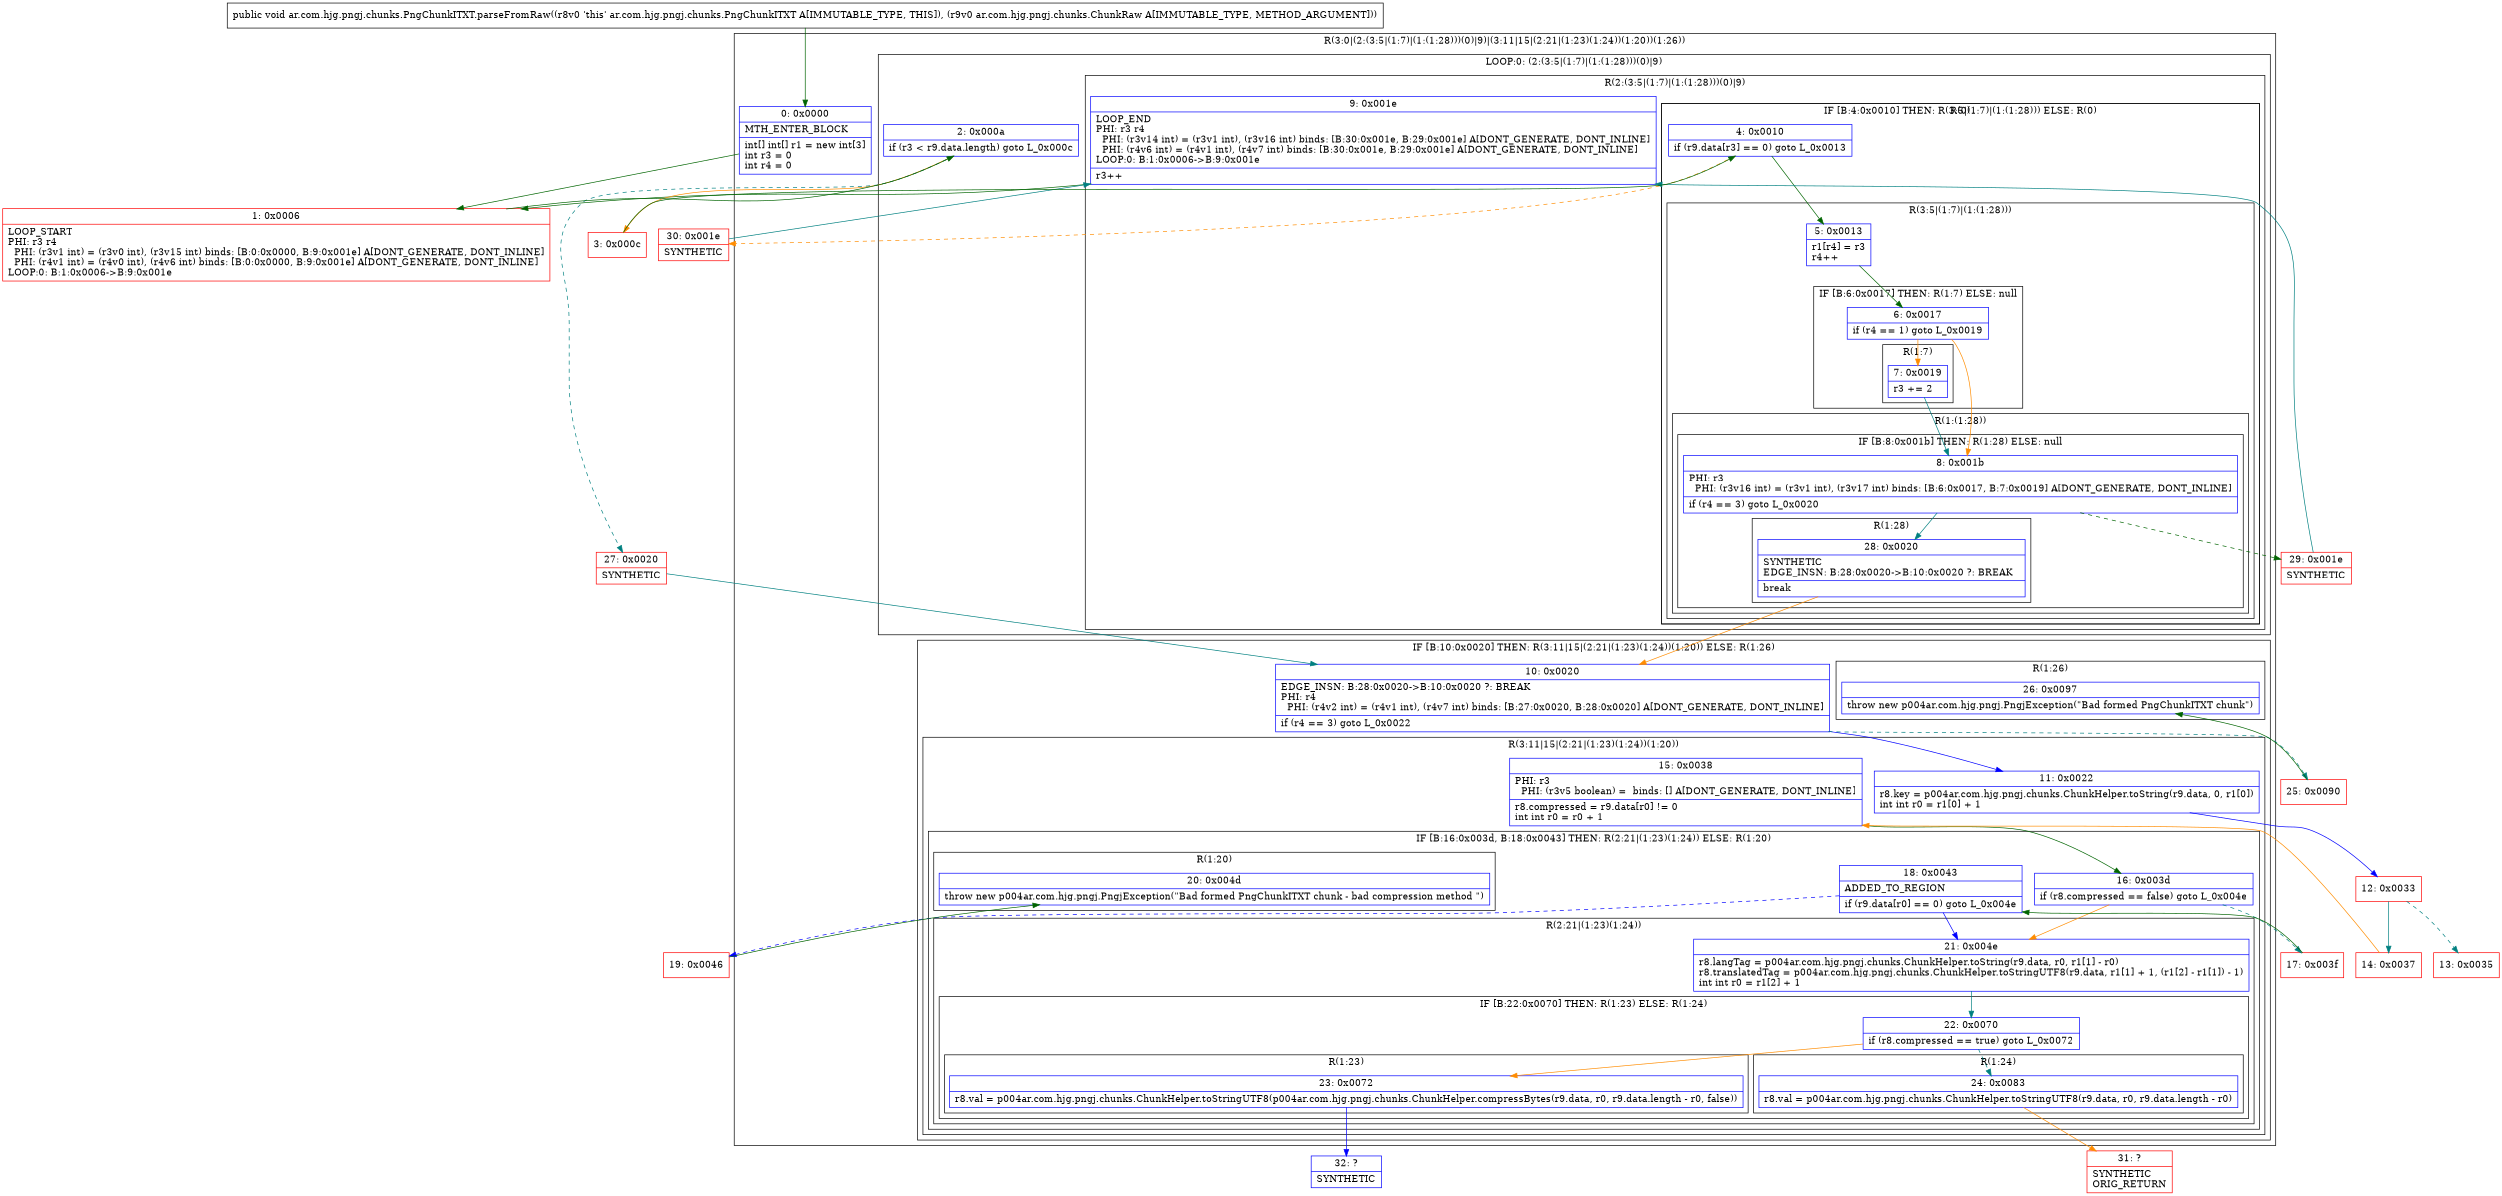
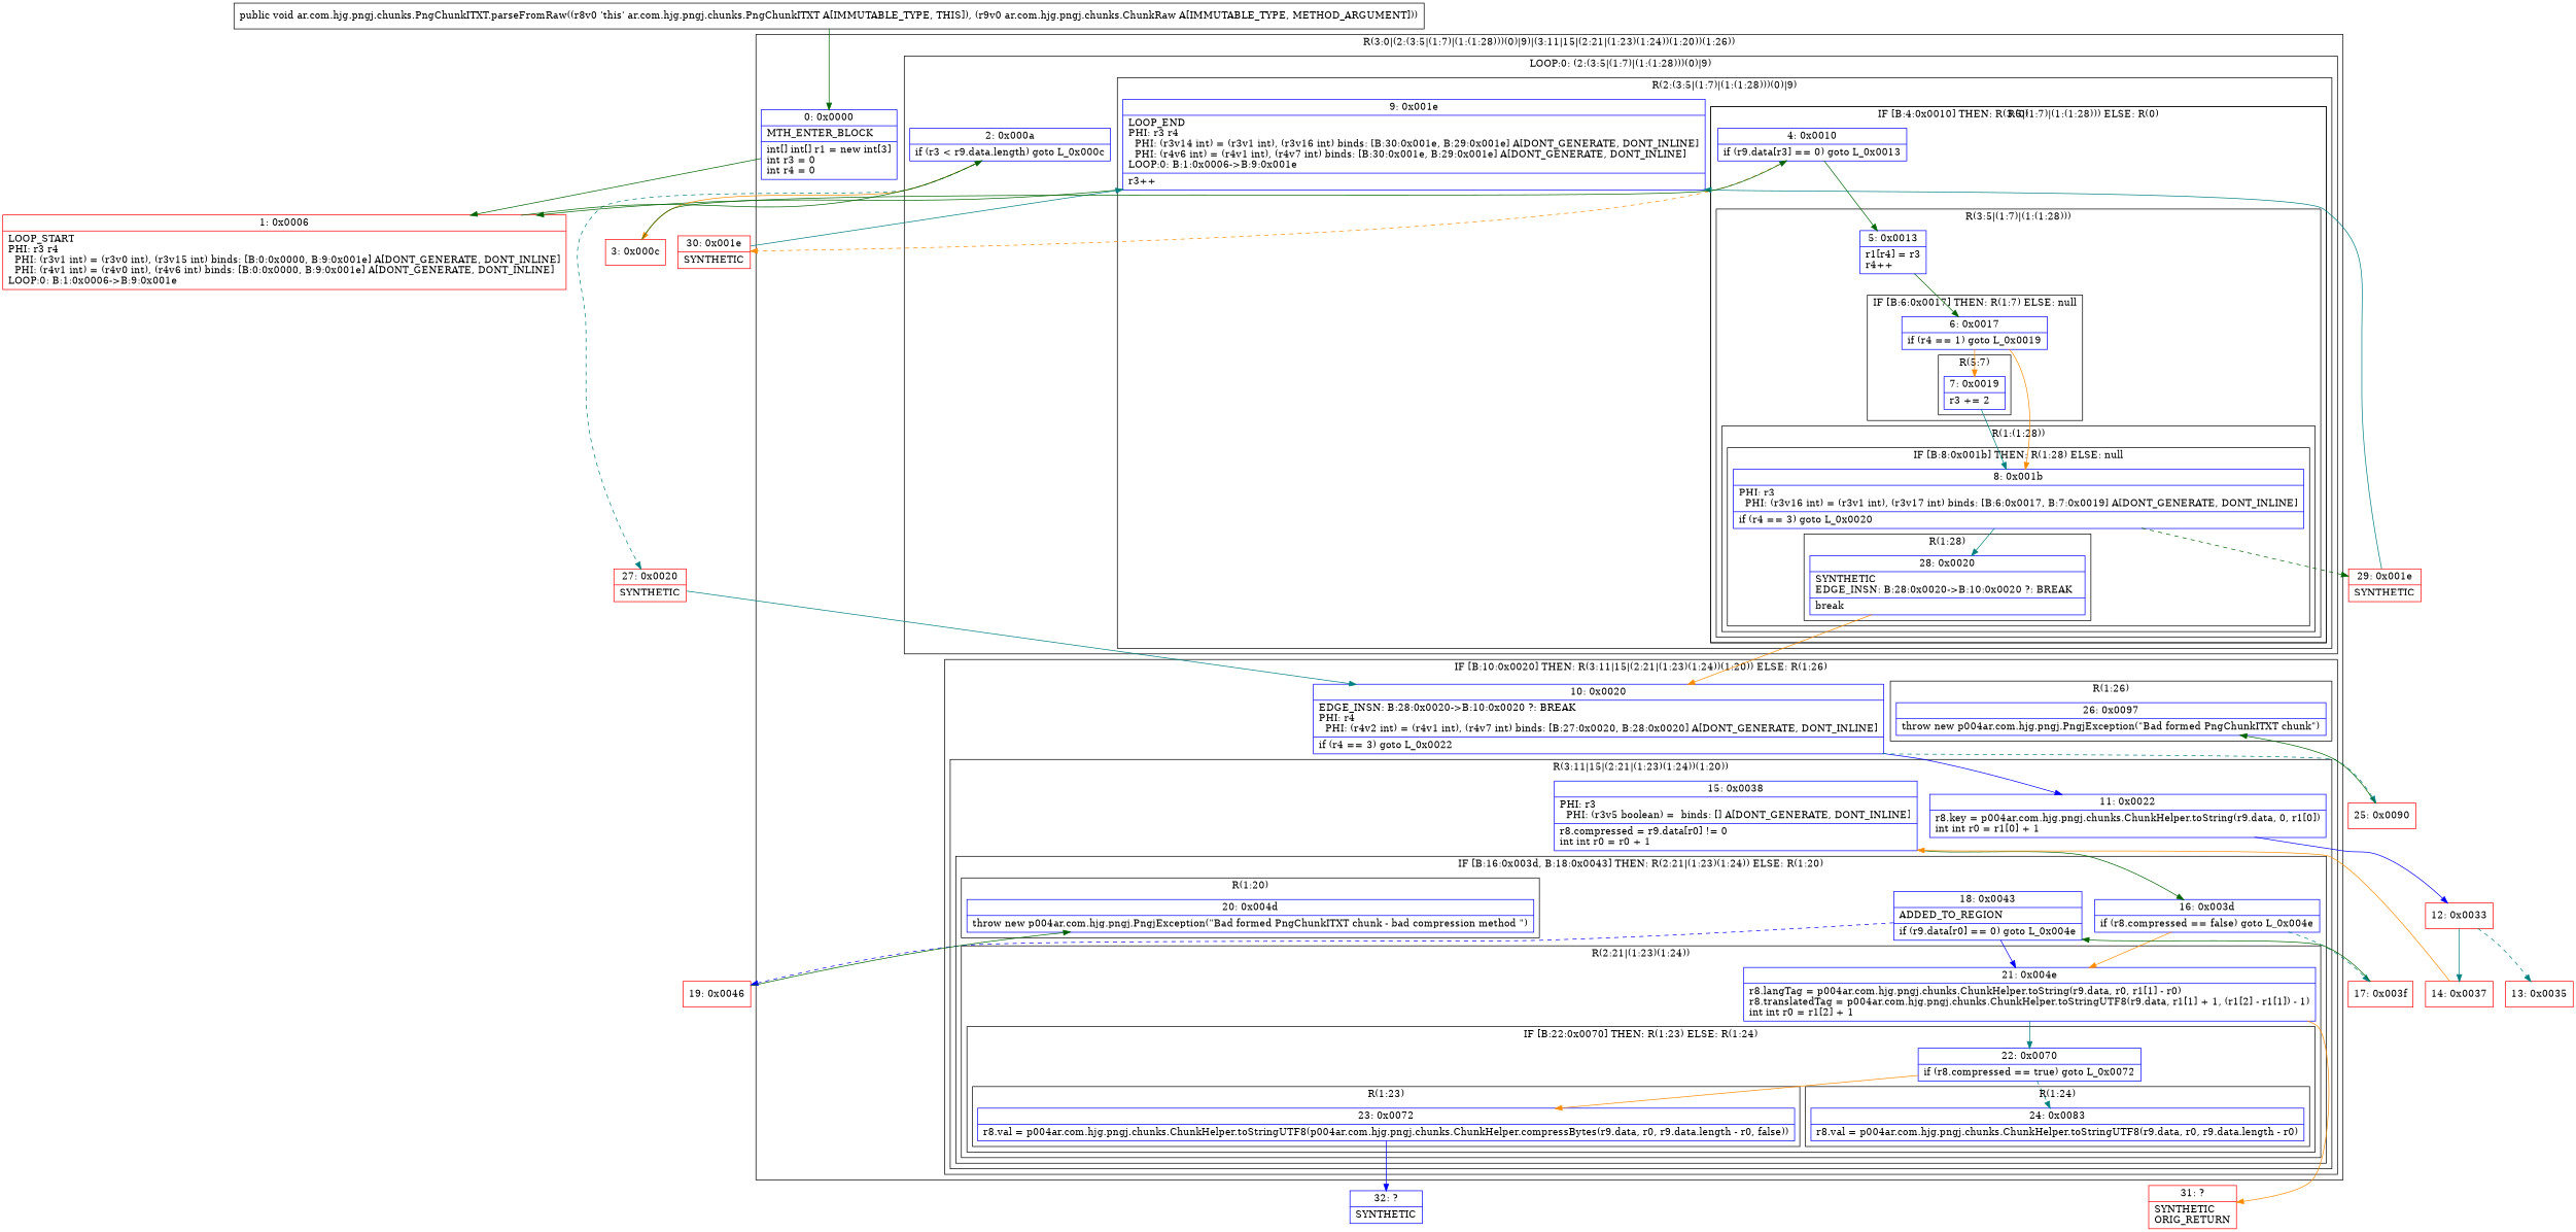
  digraph {
    node [color=blue shape=record]
    edge [color=teal]
    n1 [label="{7\:\ 0x0019|r3 += 2\l}"]
    n2 [label="{6\:\ 0x0017|if (r4 == 1) goto L_0x0019\l}"]
    n3 [label="{28\:\ 0x0020|SYNTHETIC\lEDGE_INSN: B:28:0x0020\-\>B:10:0x0020 ?: BREAK  \l|break\l}"]
    n4 [label="{8\:\ 0x001b|PHI: r3 \l  PHI: (r3v16 int) = (r3v1 int), (r3v17 int) binds: [B:6:0x0017, B:7:0x0019] A[DONT_GENERATE, DONT_INLINE]\l|if (r4 == 3) goto L_0x0020\l}"]
    n5 [label="{5\:\ 0x0013|r1[r4] = r3\lr4++\l}"]
    n6 [label="{4\:\ 0x0010|if (r9.data[r3] == 0) goto L_0x0013\l}"]
    n7 [label="{9\:\ 0x001e|LOOP_END\lPHI: r3 r4 \l  PHI: (r3v14 int) = (r3v1 int), (r3v16 int) binds: [B:30:0x001e, B:29:0x001e] A[DONT_GENERATE, DONT_INLINE]\l  PHI: (r4v6 int) = (r4v1 int), (r4v7 int) binds: [B:30:0x001e, B:29:0x001e] A[DONT_GENERATE, DONT_INLINE]\lLOOP:0: B:1:0x0006\-\>B:9:0x001e\l|r3++\l}"]
    n8 [label="{2\:\ 0x000a|if (r3 \< r9.data.length) goto L_0x000c\l}"]
    n9 [label="{23\:\ 0x0072|r8.val = p004ar.com.hjg.pngj.chunks.ChunkHelper.toStringUTF8(p004ar.com.hjg.pngj.chunks.ChunkHelper.compressBytes(r9.data, r0, r9.data.length \- r0, false))\l}"]
    n10 [label="{24\:\ 0x0083|r8.val = p004ar.com.hjg.pngj.chunks.ChunkHelper.toStringUTF8(r9.data, r0, r9.data.length \- r0)\l}"]
    n11 [label="{22\:\ 0x0070|if (r8.compressed == true) goto L_0x0072\l}"]
    n12 [label="{21\:\ 0x004e|r8.langTag = p004ar.com.hjg.pngj.chunks.ChunkHelper.toString(r9.data, r0, r1[1] \- r0)\lr8.translatedTag = p004ar.com.hjg.pngj.chunks.ChunkHelper.toStringUTF8(r9.data, r1[1] + 1, (r1[2] \- r1[1]) \- 1)\lint int r0 = r1[2] + 1\l}"]
    n13 [label="{20\:\ 0x004d|throw new p004ar.com.hjg.pngj.PngjException(\"Bad formed PngChunkITXT chunk \- bad compression method \")\l}"]
    n14 [label="{16\:\ 0x003d|if (r8.compressed == false) goto L_0x004e\l}"]
    n15 [label="{18\:\ 0x0043|ADDED_TO_REGION\l|if (r9.data[r0] == 0) goto L_0x004e\l}"]
    n16 [label="{11\:\ 0x0022|r8.key = p004ar.com.hjg.pngj.chunks.ChunkHelper.toString(r9.data, 0, r1[0])\lint int r0 = r1[0] + 1\l}"]
    n17 [label="{15\:\ 0x0038|PHI: r3 \l  PHI: (r3v5 boolean) =  binds: [] A[DONT_GENERATE, DONT_INLINE]\l|r8.compressed = r9.data[r0] != 0\lint int r0 = r0 + 1\l}"]
    n18 [label="{26\:\ 0x0097|throw new p004ar.com.hjg.pngj.PngjException(\"Bad formed PngChunkITXT chunk\")\l}"]
    n19 [label="{10\:\ 0x0020|EDGE_INSN: B:28:0x0020\-\>B:10:0x0020 ?: BREAK  \lPHI: r4 \l  PHI: (r4v2 int) = (r4v1 int), (r4v7 int) binds: [B:27:0x0020, B:28:0x0020] A[DONT_GENERATE, DONT_INLINE]\l|if (r4 == 3) goto L_0x0022\l}"]
    n20 [label="{0\:\ 0x0000|MTH_ENTER_BLOCK\l|int[] int[] r1 = new int[3]\lint r3 = 0\lint r4 = 0\l}"]
    n21 [color=red label="{29\:\ 0x001e|SYNTHETIC\l}"]
    n22 [color=red label="{30\:\ 0x001e|SYNTHETIC\l}"]
    n23 [color=red label="{1\:\ 0x0006|LOOP_START\lPHI: r3 r4 \l  PHI: (r3v1 int) = (r3v0 int), (r3v15 int) binds: [B:0:0x0000, B:9:0x001e] A[DONT_GENERATE, DONT_INLINE]\l  PHI: (r4v1 int) = (r4v0 int), (r4v6 int) binds: [B:0:0x0000, B:9:0x001e] A[DONT_GENERATE, DONT_INLINE]\lLOOP:0: B:1:0x0006\-\>B:9:0x001e\l}"]
    n24 [color=red label="{3\:\ 0x000c}"]
    n25 [color=red label="{27\:\ 0x0020|SYNTHETIC\l}"]
    n26 [label="{32\:\ ?|SYNTHETIC\l}"]
    n27 [color=red label="{31\:\ ?|SYNTHETIC\lORIG_RETURN\l}"]
    n28 [color=red label="{17\:\ 0x003f}"]
    n29 [color=red label="{19\:\ 0x0046}"]
    n30 [color=red label="{12\:\ 0x0033}"]
    n31 [color=red label="{25\:\ 0x0090}"]
    n32 [color=red label="{13\:\ 0x0035}"]
    n33 [color=red label="{14\:\ 0x0037}"]
    n34 [label="{public void ar.com.hjg.pngj.chunks.PngChunkITXT.parseFromRaw((r8v0 'this' ar.com.hjg.pngj.chunks.PngChunkITXT A[IMMUTABLE_TYPE, THIS]), (r9v0 ar.com.hjg.pngj.chunks.ChunkRaw A[IMMUTABLE_TYPE, METHOD_ARGUMENT])) }" color=""]
    subgraph cluster_1 {
      label="R(3:0|(2:(3:5|(1:7)|(1:(1:28)))(0)|9)|(3:11|15|(2:21|(1:23)(1:24))(1:20))(1:26))"
      n20
      subgraph cluster_2 {
        label="LOOP:0: (2:(3:5|(1:7)|(1:(1:28)))(0)|9)"
        n8
        subgraph cluster_3 {
          label="R(2:(3:5|(1:7)|(1:(1:28)))(0)|9)"
          n7
          subgraph cluster_4 {
            label="IF [B:4:0x0010] THEN: R(3:5|(1:7)|(1:(1:28))) ELSE: R(0)"
            n6
            subgraph cluster_5 {
              label="R(3:5|(1:7)|(1:(1:28)))"
              n5
              subgraph cluster_6 {
                label="IF [B:6:0x0017] THEN: R(1:7) ELSE: null"
                n2
                subgraph cluster_7 {
-                 label="R(1:7)"
+                 label="R(5:7)"
                  n1
                }
              }
              subgraph cluster_8 {
                label="R(1:(1:28))"
                subgraph cluster_9 {
                  label="IF [B:8:0x001b] THEN: R(1:28) ELSE: null"
                  n4
                  subgraph cluster_10 {
                    label="R(1:28)"
                    n3
                  }
                }
              }
            }
            subgraph cluster_11 {
              label="R(0)"
            }
          }
        }
      }
      subgraph cluster_12 {
        label="IF [B:10:0x0020] THEN: R(3:11|15|(2:21|(1:23)(1:24))(1:20)) ELSE: R(1:26)"
        n19
        subgraph cluster_13 {
          label="R(3:11|15|(2:21|(1:23)(1:24))(1:20))"
          n16
          n17
          subgraph cluster_14 {
            label="IF [B:16:0x003d, B:18:0x0043] THEN: R(2:21|(1:23)(1:24)) ELSE: R(1:20)"
            n14
            n15
            subgraph cluster_15 {
              label="R(2:21|(1:23)(1:24))"
              n12
              subgraph cluster_16 {
                label="IF [B:22:0x0070] THEN: R(1:23) ELSE: R(1:24)"
                n11
                subgraph cluster_17 {
                  label="R(1:23)"
                  n9
                }
                subgraph cluster_18 {
                  label="R(1:24)"
                  n10
                }
              }
            }
            subgraph cluster_19 {
              label="R(1:20)"
              n13
            }
          }
        }
        subgraph cluster_20 {
          label="R(1:26)"
          n18
        }
      }
    }
    n1 -> n4
    n2 -> n1 [color=darkorange]
    n2 -> n4 [color=darkorange style=solid]
    n3 -> n19 [color=darkorange]
    n4 -> n3
    n4 -> n21 [color=darkgreen style=dashed]
    n5 -> n2 [color=darkgreen]
    n6 -> n5 [color=darkgreen]
    n6 -> n22 [color=darkorange style=dashed]
    n7 -> n23 [color=darkgreen]
    n8 -> n24 [color=darkorange]
    n8 -> n25 [style=dashed]
    n9 -> n26 [color=blue]
-   n10 -> n27 [color=darkorange]
+   n12 -> n27 [color=darkorange]
    n11 -> n9 [color=darkorange]
    n11 -> n10 [style=dashed]
    n12 -> n11
    n14 -> n12 [color=darkorange]
    n14 -> n28 [style=dashed]
    n15 -> n12 [color=blue]
    n15 -> n29 [color=blue style=dashed]
    n16 -> n30 [color=blue]
    n17 -> n14 [color=darkgreen]
    n19 -> n16 [color=blue]
    n19 -> n31 [style=dashed]
    n20 -> n23 [color=darkgreen]
    n21 -> n7
    n22 -> n7
    n23 -> n8 [color=darkgreen]
    n24 -> n6 [color=darkgreen]
    n25 -> n19
    n28 -> n15 [color=darkgreen]
    n29 -> n13 [color=darkgreen]
    n30 -> n32 [style=dashed]
    n30 -> n33
    n31 -> n18 [color=darkgreen]
    n33 -> n17 [color=darkorange]
    n34 -> n20 [color=darkgreen]
  }
